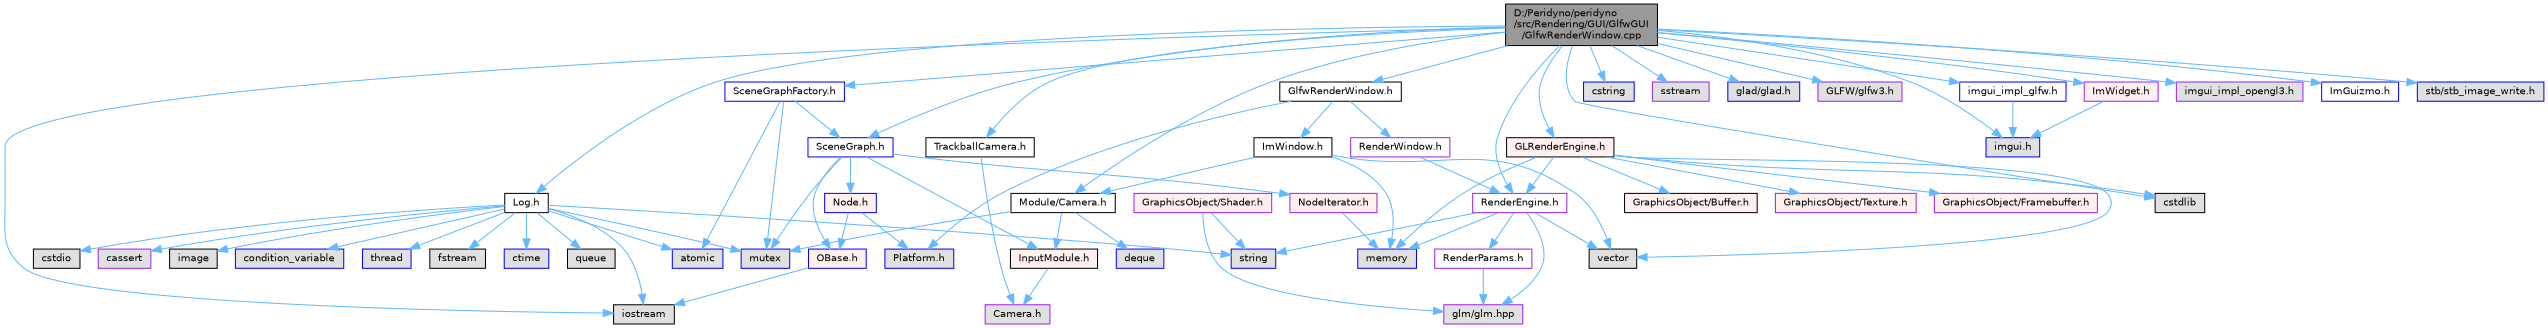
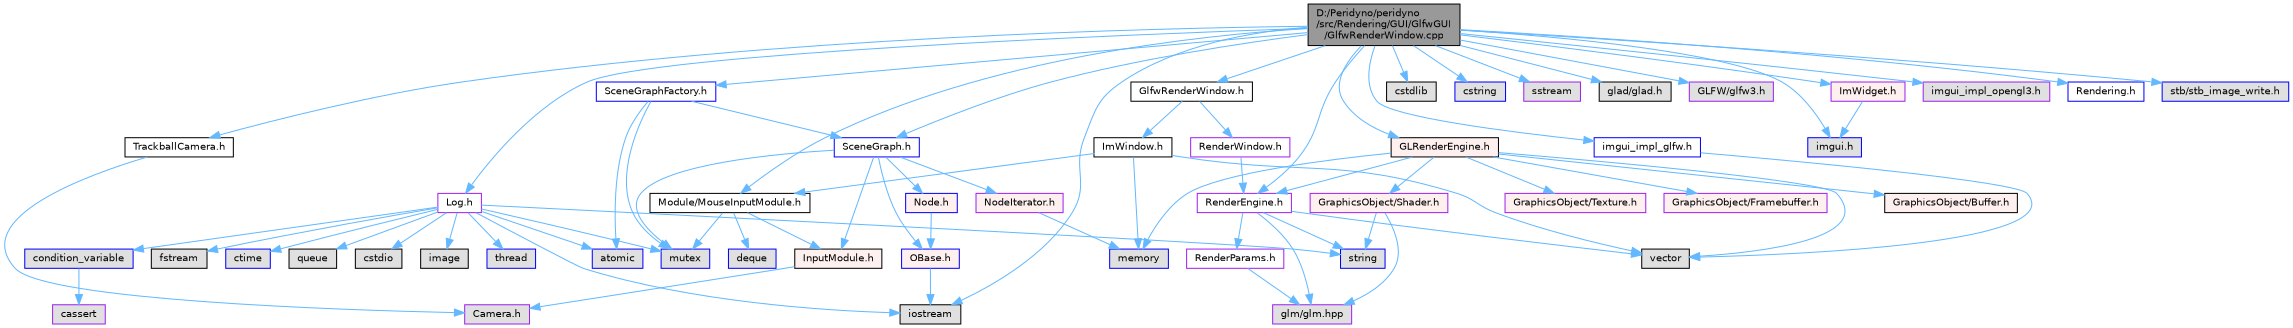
  digraph {
    node [color=blue fillcolor="#E0E0E0" fontname=Helvetica fontsize=10 shape=box style=filled]
    edge [color=steelblue1 fontname=Helvetica fontsize=10 labelfontname=Helvetica labelfontsize=10 style=solid]
    n1 [color=black fillcolor=grey60 fontcolor=black height=0.2 label="D:/Peridyno/peridyno\l/src/Rendering/GUI/GlfwGUI\l/GlfwRenderWindow.cpp" width=0.4]
    n2 [color=black fillcolor=white height=0.2 label="GlfwRenderWindow.h" width=0.4]
-   n3 [color=black fillcolor=white height=0.2 label="Module/Camera.h" width=0.4]
+   n3 [color=black fillcolor=white height=0.2 label="Module/MouseInputModule.h" width=0.4]
    n4 [color=purple fillcolor=white height=0.2 label="RenderEngine.h" width=0.4]
    n5 [color=black height=0.2 label=cstdlib width=0.4]
    n6 [height=0.2 label=cstring width=0.4]
    n7 [color=black height=0.2 label=iostream width=0.4]
    n8 [color=purple height=0.2 label=sstream width=0.4]
    n9 [fillcolor=white height=0.2 label="SceneGraph.h" width=0.4]
-   n10 [color=black fillcolor=white height=0.2 label="Log.h" width=0.4]
+   n10 [color=purple fillcolor=white height=0.2 label="Log.h" width=0.4]
    n11 [color=black fillcolor=white height=0.2 label="TrackballCamera.h" width=0.4]
    n12 [color=black fillcolor="#FFF0F0" height=0.2 label="GLRenderEngine.h" width=0.4]
    n13 [fillcolor=white height=0.2 label="SceneGraphFactory.h" width=0.4]
-   n14 [height=0.2 label="glad/glad.h" width=0.4]
+   n14 [color=black height=0.2 label="glad/glad.h" width=0.4]
    n15 [color=purple height=0.2 label="GLFW/glfw3.h" width=0.4]
    n16 [height=0.2 label="imgui.h" width=0.4]
    n17 [fillcolor=white height=0.2 label="imgui_impl_glfw.h" width=0.4]
    n18 [color=purple height=0.2 label="imgui_impl_opengl3.h" width=0.4]
-   n19 [fillcolor=white height=0.2 label="ImGuizmo.h" width=0.4]
+   n19 [fillcolor=white height=0.2 label="Rendering.h" width=0.4]
    n20 [color=purple fillcolor="#FFF0F0" height=0.2 label="ImWidget.h" width=0.4]
    n21 [height=0.2 label="stb/stb_image_write.h" width=0.4]
-   n22 [height=0.2 label="Platform.h" width=0.4]
    n23 [color=black fillcolor=white height=0.2 label="ImWindow.h" width=0.4]
    n24 [color=purple fillcolor=white height=0.2 label="RenderWindow.h" width=0.4]
    n25 [color=black fillcolor="#FFF0F0" height=0.2 label="InputModule.h" width=0.4]
    n26 [height=0.2 label=deque width=0.4]
    n27 [height=0.2 label=mutex width=0.4]
    n28 [color=black height=0.2 label=vector width=0.4]
    n29 [height=0.2 label=memory width=0.4]
    n30 [height=0.2 label=string width=0.4]
    n31 [color=purple height=0.2 label="glm/glm.hpp" width=0.4]
    n32 [color=purple fillcolor=white height=0.2 label="RenderParams.h" width=0.4]
    n33 [fillcolor="#FFF0F0" height=0.2 label="OBase.h" width=0.4]
    n34 [fillcolor="#FFF0F0" height=0.2 label="Node.h" width=0.4]
    n35 [color=purple fillcolor="#FFF0F0" height=0.2 label="NodeIterator.h" width=0.4]
    n36 [height=0.2 label=thread width=0.4]
    n37 [color=black height=0.2 label=fstream width=0.4]
    n38 [height=0.2 label=ctime width=0.4]
    n39 [color=black height=0.2 label=queue width=0.4]
    n40 [color=black height=0.2 label=cstdio width=0.4]
    n41 [color=purple height=0.2 label=cassert width=0.4]
    n42 [color=black height=0.2 label=image width=0.4]
    n43 [height=0.2 label=atomic width=0.4]
    n44 [height=0.2 label=condition_variable width=0.4]
    n45 [color=purple height=0.2 label="Camera.h" width=0.4]
    n46 [color=black fillcolor="#FFF0F0" height=0.2 label="GraphicsObject/Buffer.h" width=0.4]
    n47 [color=purple fillcolor="#FFF0F0" height=0.2 label="GraphicsObject/Texture.h" width=0.4]
    n48 [color=purple fillcolor="#FFF0F0" height=0.2 label="GraphicsObject/Framebuffer.h" width=0.4]
    n49 [color=purple fillcolor="#FFF0F0" height=0.2 label="GraphicsObject/Shader.h" width=0.4]
    n1 -> n2
    n1 -> n3
    n1 -> n4
    n1 -> n5
    n1 -> n6
    n1 -> n7
    n1 -> n8
    n1 -> n9
    n1 -> n10
    n1 -> n11
    n1 -> n12
    n1 -> n13
    n1 -> n14
    n1 -> n15
    n1 -> n16
    n1 -> n17
    n1 -> n18
    n1 -> n19
    n1 -> n20
    n1 -> n21
-   n2 -> n22
    n2 -> n23
    n2 -> n24
    n3 -> n25
    n3 -> n26
    n3 -> n27
    n4 -> n28
-   n4 -> n29
    n4 -> n30
    n4 -> n31
    n4 -> n32
    n9 -> n25
    n9 -> n27
    n9 -> n33
    n9 -> n34
    n9 -> n35
    n10 -> n7
    n10 -> n27
    n10 -> n30
    n10 -> n36
    n10 -> n37
    n10 -> n38
    n10 -> n39
    n10 -> n40
-   n10 -> n41
+   n44 -> n41
    n10 -> n42
    n10 -> n43
    n10 -> n44
    n11 -> n45
    n12 -> n4
    n12 -> n28
    n12 -> n29
    n12 -> n46
    n12 -> n47
    n12 -> n48
-   n12 -> n5
+   n12 -> n49
    n13 -> n9
    n13 -> n27
    n13 -> n43
-   n17 -> n16
+   n17 -> n28
    n20 -> n16
    n23 -> n3
    n23 -> n28
    n23 -> n29
    n24 -> n4
    n25 -> n45
    n32 -> n31
    n33 -> n7
-   n34 -> n22
    n34 -> n33
    n35 -> n29
    n49 -> n30
    n49 -> n31
  }
